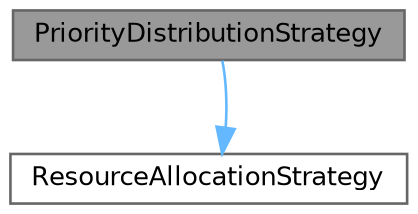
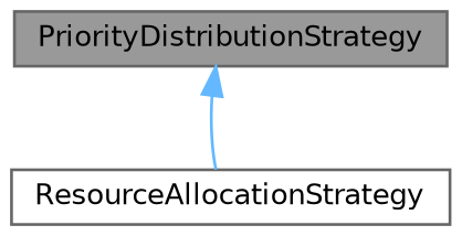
  digraph {
    node [color=gray40 fontname=Helvetica fontsize=10 shape=box style=filled]
    n1 [fillcolor=grey60 fontcolor=black height=0.2 label=PriorityDistributionStrategy width=0.4]
    n2 [fillcolor=white height=0.2 label=ResourceAllocationStrategy width=0.4]
-   n2 -> n1 [color=steelblue1 dir=back fontname=Helvetica fontsize=10 labelfontname=Helvetica labelfontsize=10 style=solid]
+   n1 -> n2 [color=steelblue1 dir=back fontname=Helvetica fontsize=10 labelfontname=Helvetica labelfontsize=10 style=solid]
  }
